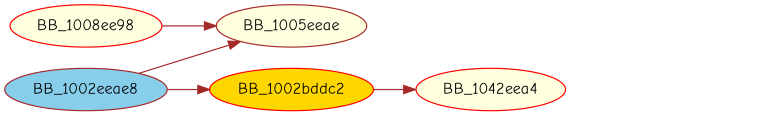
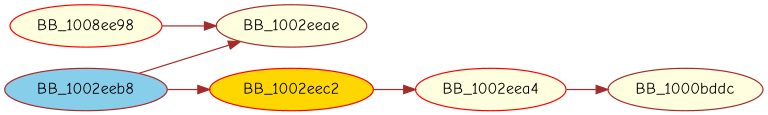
  digraph {
    fontname="Comic Neue"
    rankdir=LR
    node [color=red fillcolor=lightyellow fontname="Comic Neue" style=filled]
    edge [color=brown fontname="Comic Neue"]
    n1 [label=BB_1008ee98]
-   BB_1002eeae [color=brown label=BB_1005eeae]
-   BB_1002eeb8 [color=brown fillcolor=skyblue label=BB_1002eeae8]
-   BB_1002eec2 [fillcolor=gold label=BB_1002bddc2]
-   BB_1002eea4 [label=BB_1042eea4]
+   BB_1002eeae [color=brown]
+   BB_1002eeb8 [color=brown fillcolor=skyblue]
+   BB_1002eec2 [fillcolor=gold]
+   BB_1000bddc [color=brown]
+   BB_1002eea4
    n1 -> BB_1002eeae
    BB_1002eeb8 -> BB_1002eeae
    BB_1002eeb8 -> BB_1002eec2
    BB_1002eec2 -> BB_1002eea4
+   BB_1002eea4 -> BB_1000bddc
  }
